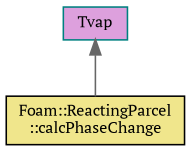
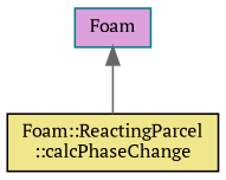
  digraph {
    rankdir=TB
    fontname="PT Serif"
    node [fontname="PT Serif" fontsize=10 shape=record style=filled]
-   n1 [color=teal fillcolor=plum fontcolor=black height=0.2 label=Tvap width=0.4]
+   n1 [color=teal fillcolor=plum fontcolor=black height=0.2 label=Foam width=0.4]
    n2 [color=black height=0.2 label="Foam::ReactingParcel\l::calcPhaseChange" width=0.4 fillcolor=khaki]
    n1 -> n2 [color=gray40 dir=back fontname="PT Serif" fontsize=10 labelfontname=Helvetica labelfontsize=10 style=solid]
  }
